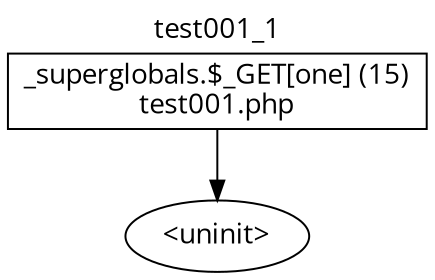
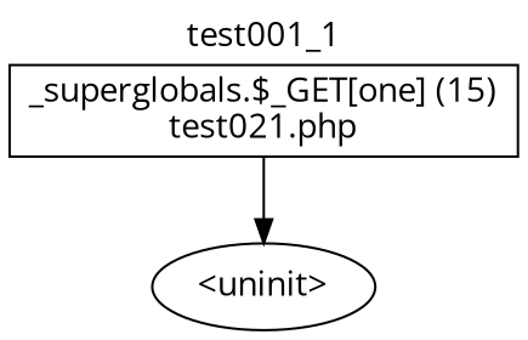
  digraph {
    label=test001_1
    labelloc=t
    fontname="Open Sans"
    node [fontname="Open Sans"]
-   n1 [label="_superglobals.$_GET[one] (15)\ntest001.php" shape=box]
+   n1 [label="_superglobals.$_GET[one] (15)\ntest021.php" shape=box]
    n2 [label="<uninit>" shape=ellipse]
    n1 -> n2 [fontname="Open Sans"]
  }
